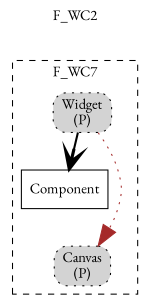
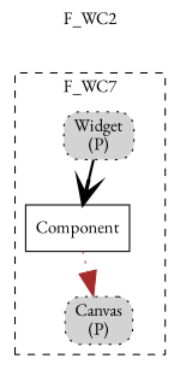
  digraph {
    fontname="EB Garamond"
    label=F_WC2
    labelfontsize=12
    labelloc=tl
    node [fillcolor=lightgray fontname="EB Garamond" shape=box style="rounded,filled,dotted"]
    edge [arrowsize=2.0 fontname="EB Garamond"]
    n1 [label=<Widget<br/>(P)>]
    n2 [color=black fillcolor=white label=Component shape=record style=filled]
    n3 [label=<Canvas<br/>(P)>]
    subgraph cluster_1 {
      label=F_WC7
      style=dashed
      n1
      n2
      n3
    }
    n1 -> n2 [arrowhead=vee color=black style=bold]
-   n1 -> n3 [arrowhead=normal color=brown style=dotted]
+   n2 -> n3 [arrowhead=normal color=brown style=dotted]
  }
